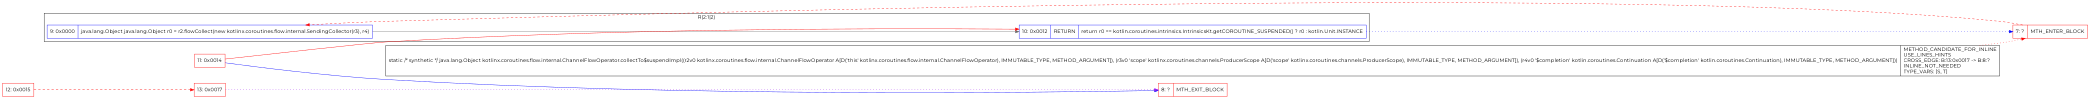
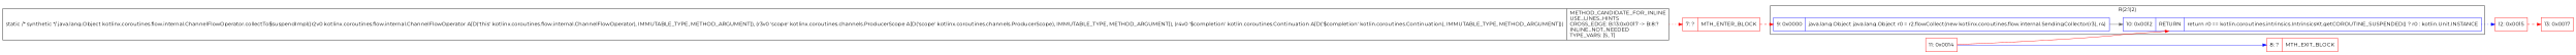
  digraph {
    fontname=Montserrat
    rankdir=LR
    node [color=red fontname=Montserrat shape=record]
    edge [color=red fontname=Montserrat style=solid]
    n1 [color=blue label="{9\:\ 0x0000|java.lang.Object java.lang.Object r0 = r2.flowCollect(new kotlinx.coroutines.flow.internal.SendingCollector(r3), r4)\l}"]
    n2 [color=blue label="{10\:\ 0x0012|RETURN\l|return r0 == kotlin.coroutines.intrinsics.IntrinsicsKt.getCOROUTINE_SUSPENDED() ? r0 : kotlin.Unit.INSTANCE\l}"]
    n3 [label="{12\:\ 0x0015}"]
    n4 [label="{11\:\ 0x0014}"]
    n5 [label="{8\:\ ?|MTH_EXIT_BLOCK\l}"]
    n6 [label="{13\:\ 0x0017}"]
    n7 [label="{7\:\ ?|MTH_ENTER_BLOCK\l}"]
    n8 [label="{static \/* synthetic *\/ java.lang.Object kotlinx.coroutines.flow.internal.ChannelFlowOperator.collectTo$suspendImpl((r2v0 kotlinx.coroutines.flow.internal.ChannelFlowOperator A[D('this' kotlinx.coroutines.flow.internal.ChannelFlowOperator), IMMUTABLE_TYPE, METHOD_ARGUMENT]), (r3v0 'scope' kotlinx.coroutines.channels.ProducerScope A[D('scope' kotlinx.coroutines.channels.ProducerScope), IMMUTABLE_TYPE, METHOD_ARGUMENT]), (r4v0 '$completion' kotlin.coroutines.Continuation A[D('$completion' kotlin.coroutines.Continuation), IMMUTABLE_TYPE, METHOD_ARGUMENT]))  | METHOD_CANDIDATE_FOR_INLINE\lUSE_LINES_HINTS\lCROSS_EDGE: B:13:0x0017 \-\> B:8:?\lINLINE_NOT_NEEDED\lTYPE_VARS: [S, T]\l}" color=""]
    subgraph cluster_1 {
      label="R(2:1|2)"
      n1
      n2
    }
    n1 -> n2 [color=gray40]
-   n2 -> n7 [color=blue style=dotted]
+   n2 -> n3 [color=blue style=dotted]
    n3 -> n6 [style=dashed]
    n4 -> n2
    n4 -> n5 [color=blue]
-   n6 -> n5 [color=purple style=dotted]
    n7 -> n1 [style=dashed]
    n8 -> n7 [style=dotted]
  }
